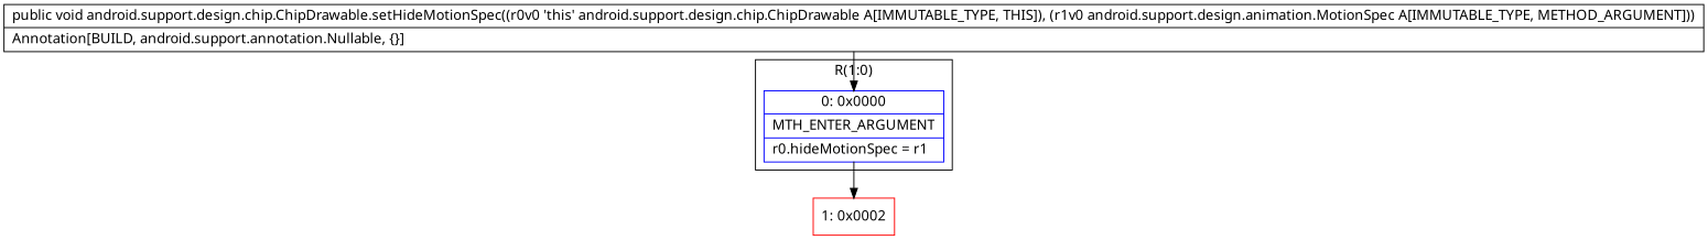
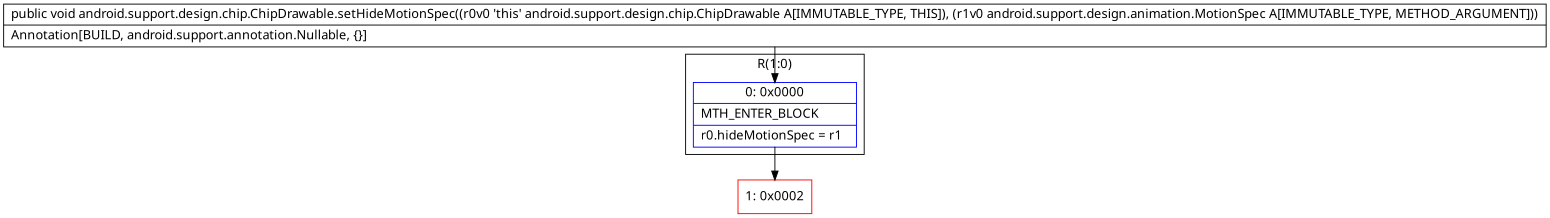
  digraph {
    fontname="Noto Sans"
    node [shape=record fontname="Noto Sans"]
    edge [fontname="Noto Sans"]
-   n1 [color=blue label="{0\:\ 0x0000|MTH_ENTER_ARGUMENT\l|r0.hideMotionSpec = r1\l}"]
+   n1 [color=blue label="{0\:\ 0x0000|MTH_ENTER_BLOCK\l|r0.hideMotionSpec = r1\l}"]
    n2 [color=red label="{1\:\ 0x0002}"]
    n3 [label="{public void android.support.design.chip.ChipDrawable.setHideMotionSpec((r0v0 'this' android.support.design.chip.ChipDrawable A[IMMUTABLE_TYPE, THIS]), (r1v0 android.support.design.animation.MotionSpec A[IMMUTABLE_TYPE, METHOD_ARGUMENT]))  | Annotation[BUILD, android.support.annotation.Nullable, \{\}]\l}"]
    subgraph cluster_1 {
      label="R(1:0)"
      n1
    }
    n1 -> n2
    n3 -> n1
  }
